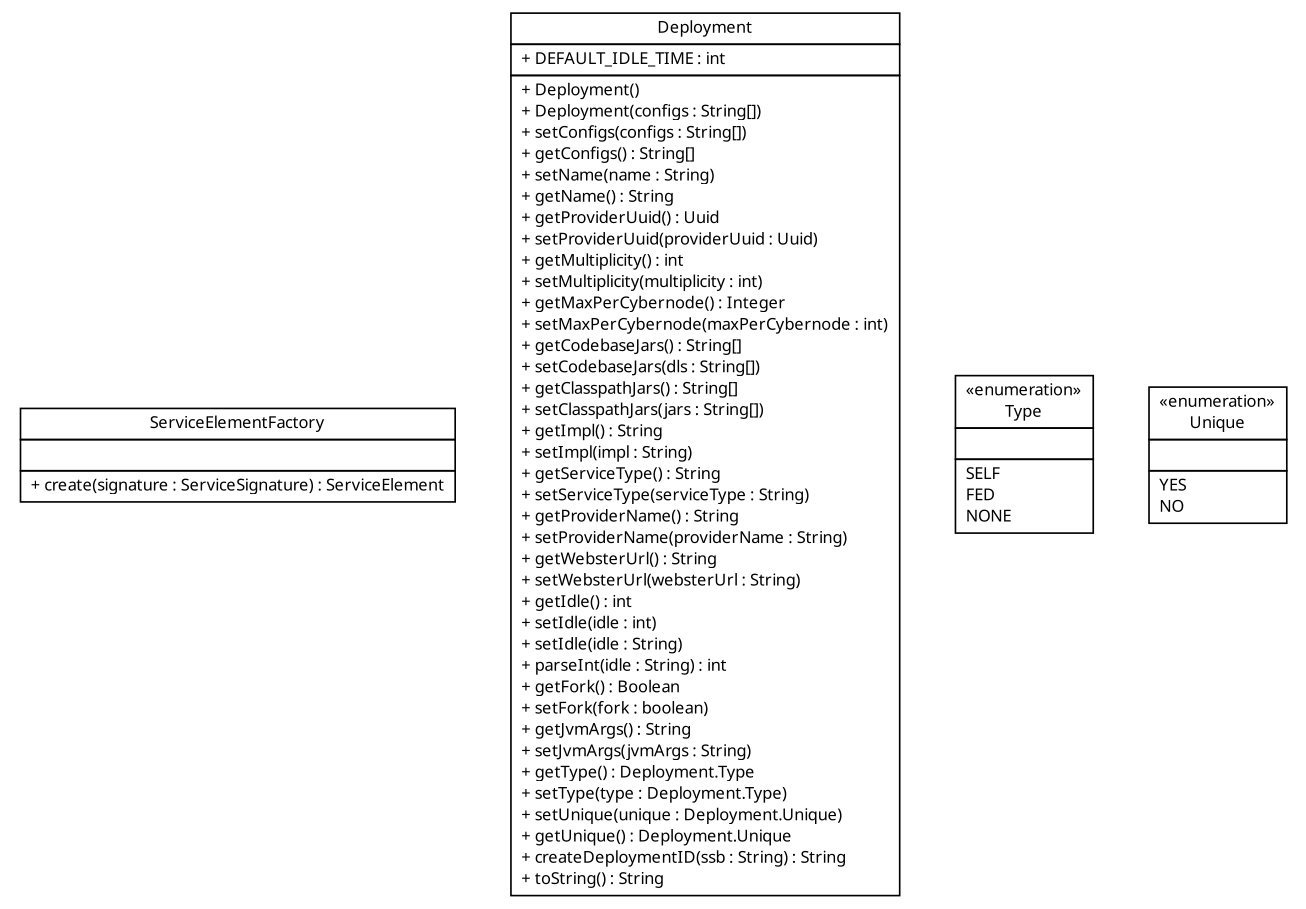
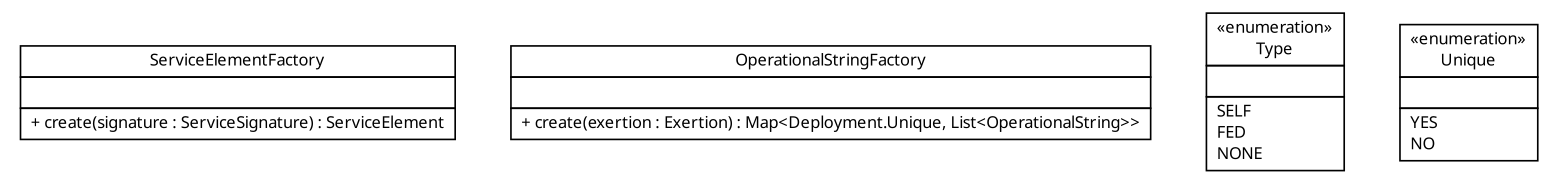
  digraph {
    nodesep=0.25
    ranksep=0.5
    fontname="Noto Sans"
    node [fontcolor=black fontname="Noto Sans" fontsize=10.0 shape=plaintext]
    n1 [label=<<table title="sorcer.core.deploy.ServiceElementFactory" border="0" cellborder="1" cellspacing="0" cellpadding="2" port="p" href="./ServiceElementFactory.html"> 		<tr><td><table border="0" cellspacing="0" cellpadding="1"> <tr><td align="center" balign="center"> ServiceElementFactory </td></tr> 		</table></td></tr> 		<tr><td><table border="0" cellspacing="0" cellpadding="1"> <tr><td align="left" balign="left">  </td></tr> 		</table></td></tr> 		<tr><td><table border="0" cellspacing="0" cellpadding="1"> <tr><td align="left" balign="left"> + create(signature : ServiceSignature) : ServiceElement </td></tr> 		</table></td></tr> 		</table>>]
-   n3 [label=<<table title="sorcer.core.deploy.Deployment" border="0" cellborder="1" cellspacing="0" cellpadding="2" port="p" href="./Deployment.html"> 		<tr><td><table border="0" cellspacing="0" cellpadding="1"> <tr><td align="center" balign="center"> Deployment </td></tr> 		</table></td></tr> 		<tr><td><table border="0" cellspacing="0" cellpadding="1"> <tr><td align="left" balign="left"> + DEFAULT_IDLE_TIME : int </td></tr> 		</table></td></tr> 		<tr><td><table border="0" cellspacing="0" cellpadding="1"> <tr><td align="left" balign="left"> + Deployment() </td></tr> <tr><td align="left" balign="left"> + Deployment(configs : String[]) </td></tr> <tr><td align="left" balign="left"> + setConfigs(configs : String[]) </td></tr> <tr><td align="left" balign="left"> + getConfigs() : String[] </td></tr> <tr><td align="left" balign="left"> + setName(name : String) </td></tr> <tr><td align="left" balign="left"> + getName() : String </td></tr> <tr><td align="left" balign="left"> + getProviderUuid() : Uuid </td></tr> <tr><td align="left" balign="left"> + setProviderUuid(providerUuid : Uuid) </td></tr> <tr><td align="left" balign="left"> + getMultiplicity() : int </td></tr> <tr><td align="left" balign="left"> + setMultiplicity(multiplicity : int) </td></tr> <tr><td align="left" balign="left"> + getMaxPerCybernode() : Integer </td></tr> <tr><td align="left" balign="left"> + setMaxPerCybernode(maxPerCybernode : int) </td></tr> <tr><td align="left" balign="left"> + getCodebaseJars() : String[] </td></tr> <tr><td align="left" balign="left"> + setCodebaseJars(dls : String[]) </td></tr> <tr><td align="left" balign="left"> + getClasspathJars() : String[] </td></tr> <tr><td align="left" balign="left"> + setClasspathJars(jars : String[]) </td></tr> <tr><td align="left" balign="left"> + getImpl() : String </td></tr> <tr><td align="left" balign="left"> + setImpl(impl : String) </td></tr> <tr><td align="left" balign="left"> + getServiceType() : String </td></tr> <tr><td align="left" balign="left"> + setServiceType(serviceType : String) </td></tr> <tr><td align="left" balign="left"> + getProviderName() : String </td></tr> <tr><td align="left" balign="left"> + setProviderName(providerName : String) </td></tr> <tr><td align="left" balign="left"> + getWebsterUrl() : String </td></tr> <tr><td align="left" balign="left"> + setWebsterUrl(websterUrl : String) </td></tr> <tr><td align="left" balign="left"> + getIdle() : int </td></tr> <tr><td align="left" balign="left"> + setIdle(idle : int) </td></tr> <tr><td align="left" balign="left"> + setIdle(idle : String) </td></tr> <tr><td align="left" balign="left"> + parseInt(idle : String) : int </td></tr> <tr><td align="left" balign="left"> + getFork() : Boolean </td></tr> <tr><td align="left" balign="left"> + setFork(fork : boolean) </td></tr> <tr><td align="left" balign="left"> + getJvmArgs() : String </td></tr> <tr><td align="left" balign="left"> + setJvmArgs(jvmArgs : String) </td></tr> <tr><td align="left" balign="left"> + getType() : Deployment.Type </td></tr> <tr><td align="left" balign="left"> + setType(type : Deployment.Type) </td></tr> <tr><td align="left" balign="left"> + setUnique(unique : Deployment.Unique) </td></tr> <tr><td align="left" balign="left"> + getUnique() : Deployment.Unique </td></tr> <tr><td align="left" balign="left"> + createDeploymentID(ssb : String) : String </td></tr> <tr><td align="left" balign="left"> + toString() : String </td></tr> 		</table></td></tr> 		</table>>]
+   n2 [label=<<table title="sorcer.core.deploy.OperationalStringFactory" border="0" cellborder="1" cellspacing="0" cellpadding="2" port="p" href="./OperationalStringFactory.html"> 		<tr><td><table border="0" cellspacing="0" cellpadding="1"> <tr><td align="center" balign="center"> OperationalStringFactory </td></tr> 		</table></td></tr> 		<tr><td><table border="0" cellspacing="0" cellpadding="1"> <tr><td align="left" balign="left">  </td></tr> 		</table></td></tr> 		<tr><td><table border="0" cellspacing="0" cellpadding="1"> <tr><td align="left" balign="left"> + create(exertion : Exertion) : Map&lt;Deployment.Unique, List&lt;OperationalString&gt;&gt; </td></tr> 		</table></td></tr> 		</table>>]
    n4 [label=<<table title="sorcer.core.deploy.Deployment.Type" border="0" cellborder="1" cellspacing="0" cellpadding="2" port="p" href="./Deployment.Type.html"> 		<tr><td><table border="0" cellspacing="0" cellpadding="1"> <tr><td align="center" balign="center"> &#171;enumeration&#187; </td></tr> <tr><td align="center" balign="center"> Type </td></tr> 		</table></td></tr> 		<tr><td><table border="0" cellspacing="0" cellpadding="1"> <tr><td align="left" balign="left">  </td></tr> 		</table></td></tr> 		<tr><td><table border="0" cellspacing="0" cellpadding="1"> <tr><td align="left" balign="left"> SELF </td></tr> <tr><td align="left" balign="left"> FED </td></tr> <tr><td align="left" balign="left"> NONE </td></tr> 		</table></td></tr> 		</table>>]
    n5 [label=<<table title="sorcer.core.deploy.Deployment.Unique" border="0" cellborder="1" cellspacing="0" cellpadding="2" port="p" href="./Deployment.Unique.html"> 		<tr><td><table border="0" cellspacing="0" cellpadding="1"> <tr><td align="center" balign="center"> &#171;enumeration&#187; </td></tr> <tr><td align="center" balign="center"> Unique </td></tr> 		</table></td></tr> 		<tr><td><table border="0" cellspacing="0" cellpadding="1"> <tr><td align="left" balign="left">  </td></tr> 		</table></td></tr> 		<tr><td><table border="0" cellspacing="0" cellpadding="1"> <tr><td align="left" balign="left"> YES </td></tr> <tr><td align="left" balign="left"> NO </td></tr> 		</table></td></tr> 		</table>>]
  }
